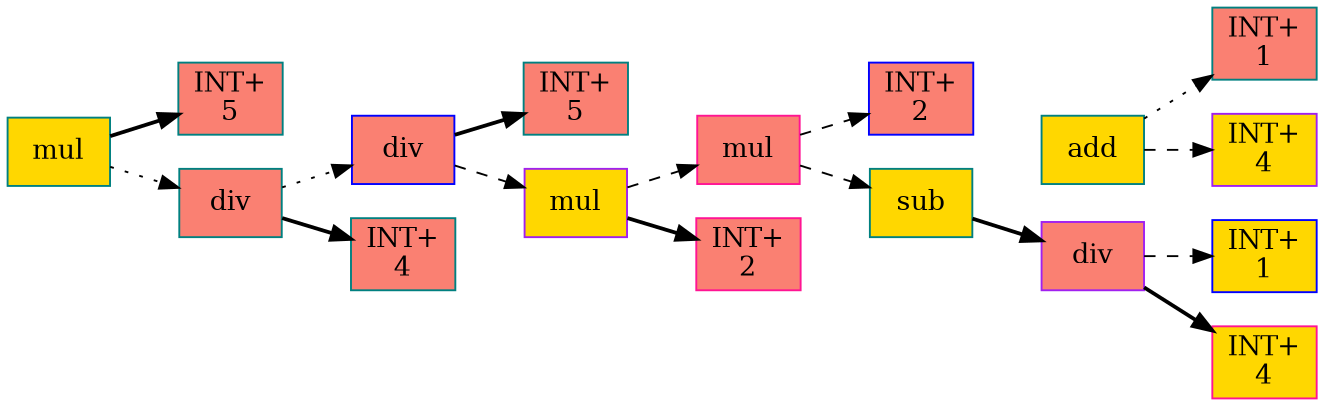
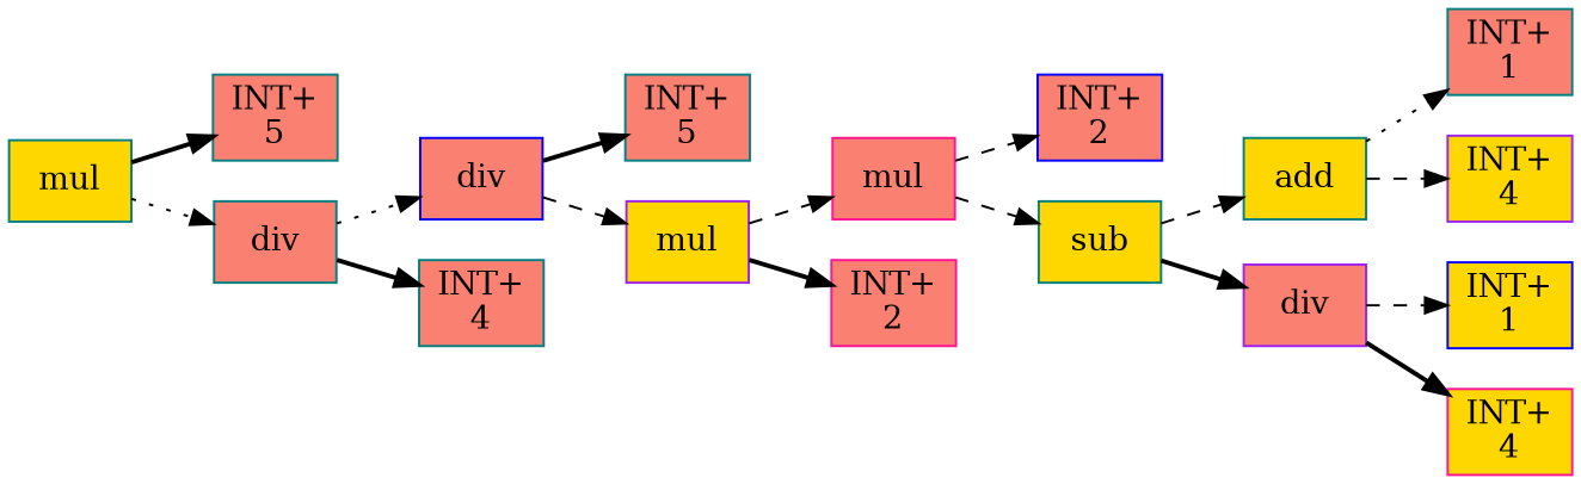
  digraph {
    rankdir=LR
    node [shape=box style=filled fillcolor=salmon color=teal]
    edge [style=dashed]
    n1 [label=mul fillcolor=gold]
    n2 [label="INT+\n5"]
    n3 [label=div]
    n4 [label=div color=blue]
    n5 [label="INT+\n4"]
    n6 [label="INT+\n5"]
    n7 [label=mul fillcolor=gold color=purple]
    n8 [label=mul color=deeppink]
    n9 [label="INT+\n2" color=deeppink]
    n10 [label="INT+\n2" color=blue]
    n11 [label=sub fillcolor=gold]
    n12 [label=add fillcolor=gold]
    n13 [label=div color=purple]
    n14 [label="INT+\n1"]
    n15 [label="INT+\n4" fillcolor=gold color=purple]
    n16 [label="INT+\n1" fillcolor=gold color=blue]
    n17 [label="INT+\n4" fillcolor=gold color=deeppink]
    n1 -> n2 [style=bold]
    n1 -> n3 [style=dotted]
    n3 -> n4 [style=dotted]
    n3 -> n5 [style=bold]
    n4 -> n6 [style=bold]
    n4 -> n7
    n7 -> n8
    n7 -> n9 [style=bold]
    n8 -> n10
    n8 -> n11
+   n11 -> n12
    n11 -> n13 [style=bold]
    n12 -> n14 [style=dotted]
    n12 -> n15
    n13 -> n16
    n13 -> n17 [style=bold]
  }
